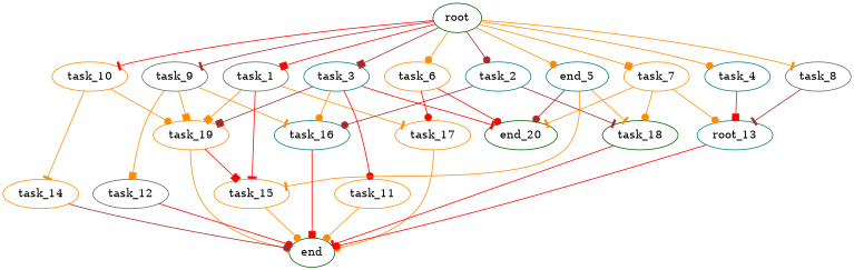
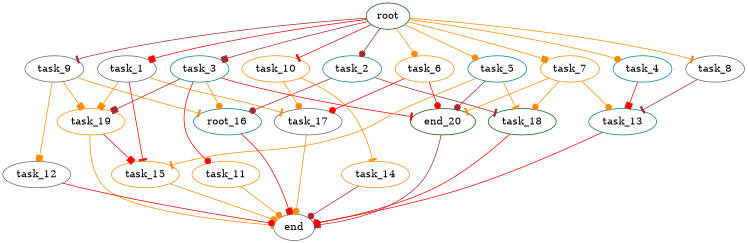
  digraph {
    node [color=darkorange]
    edge [arrowhead=dot color=darkorange]
    root [color=darkgreen]
    task_1 [color=gray40]
    task_2 [color=teal]
    task_3 [color=teal]
    task_4 [color=teal]
-   task_5 [color=teal label=end_5]
+   task_5 [color=teal]
    task_6
    task_7
    task_8 [color=gray40]
    task_9 [color=gray40]
    task_10
    task_15
-   task_17
+   task_17 [color=gray40]
    task_19
-   task_16 [color=teal]
+   task_16 [color=teal label=root_16]
    task_18 [color=darkgreen]
    task_11
    n18 [color=darkgreen label=end_20]
-   task_13 [color=teal label=root_13]
+   task_13 [color=teal]
    task_12 [color=gray40]
    task_14
-   end [color=darkgreen]
+   end [color=gray40]
    root -> task_1 [arrowhead=box color=red]
    root -> task_2 [color=brown]
    root -> task_3 [arrowhead=box color=brown]
    root -> task_4
    root -> task_5
    root -> task_6
    root -> task_7 [arrowhead=box]
    root -> task_8 [arrowhead=tee]
    root -> task_9 [arrowhead=tee color=brown]
    root -> task_10 [arrowhead=tee color=red]
    task_1 -> task_15 [arrowhead=tee color=red]
    task_1 -> task_17 [arrowhead=tee]
    task_1 -> task_19 [arrowhead=box]
    task_2 -> task_16 [color=brown]
    task_2 -> task_18 [arrowhead=tee color=brown]
    task_3 -> task_19 [arrowhead=box color=brown]
    task_3 -> task_16
    task_3 -> task_11 [color=red]
    task_3 -> n18 [arrowhead=tee color=red]
    task_4 -> task_13 [arrowhead=box color=red]
    task_5 -> task_15 [arrowhead=tee]
    task_5 -> task_18 [arrowhead=tee]
    task_5 -> n18 [color=brown]
    task_6 -> task_17 [color=red]
    task_6 -> n18 [color=red]
    task_7 -> task_18
    task_7 -> n18 [arrowhead=tee]
    task_7 -> task_13
    task_8 -> task_13 [arrowhead=tee color=brown]
    task_9 -> task_19 [arrowhead=box]
    task_9 -> task_16 [arrowhead=tee]
    task_9 -> task_12 [arrowhead=box]
-   task_10 -> task_19
+   task_10 -> task_17
    task_10 -> task_14 [arrowhead=tee]
    task_15 -> end
    task_17 -> end
    task_19 -> task_15 [arrowhead=box color=red]
    task_19 -> end [arrowhead=tee]
    task_16 -> end [arrowhead=box color=red]
    task_18 -> end [arrowhead=tee color=red]
    task_11 -> end
+   n18 -> end [arrowhead=box color=brown]
    task_13 -> end [color=red]
    task_12 -> end [color=red]
    task_14 -> end [color=brown]
  }
